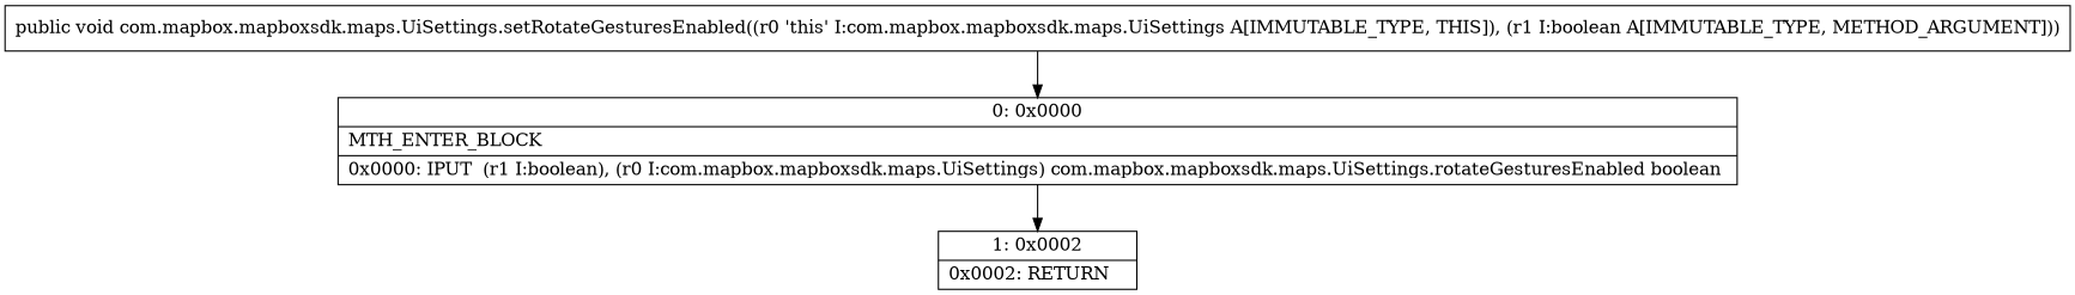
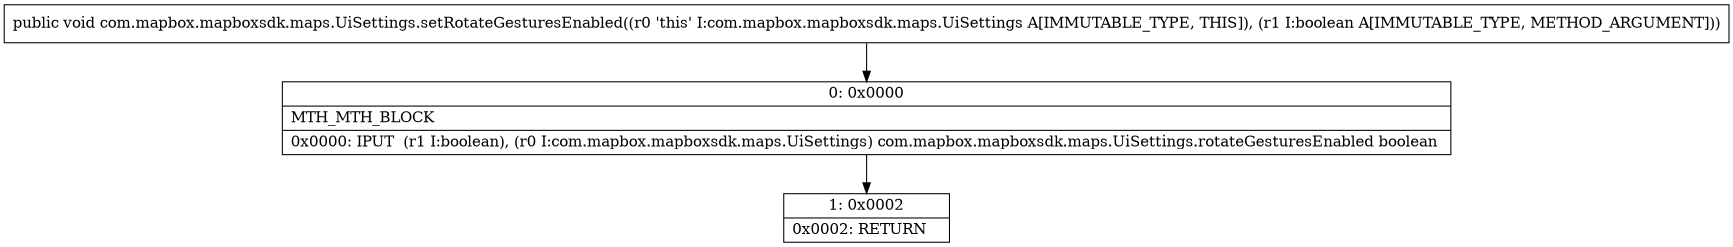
  digraph {
    node [shape=record]
-   n1 [label="{0\:\ 0x0000|MTH_ENTER_BLOCK\l|0x0000: IPUT  (r1 I:boolean), (r0 I:com.mapbox.mapboxsdk.maps.UiSettings) com.mapbox.mapboxsdk.maps.UiSettings.rotateGesturesEnabled boolean \l}"]
+   n1 [label="{0\:\ 0x0000|MTH_MTH_BLOCK\l|0x0000: IPUT  (r1 I:boolean), (r0 I:com.mapbox.mapboxsdk.maps.UiSettings) com.mapbox.mapboxsdk.maps.UiSettings.rotateGesturesEnabled boolean \l}"]
    n2 [label="{1\:\ 0x0002|0x0002: RETURN   \l}"]
    n3 [label="{public void com.mapbox.mapboxsdk.maps.UiSettings.setRotateGesturesEnabled((r0 'this' I:com.mapbox.mapboxsdk.maps.UiSettings A[IMMUTABLE_TYPE, THIS]), (r1 I:boolean A[IMMUTABLE_TYPE, METHOD_ARGUMENT])) }"]
    n1 -> n2
    n3 -> n1
  }
